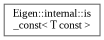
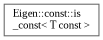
  digraph {
    rankdir=TB
    fontname="Liberation Serif"
-   n1 [color=grey40 fillcolor=white fontname="Liberation Serif" fontsize=10 height=0.2 label="Eigen::internal::is\l_const\< T const \>" shape=box style=filled width=0.4]
+   n1 [color=grey40 fillcolor=white fontname="Liberation Serif" fontsize=10 height=0.2 label="Eigen::const::is\l_const\< T const \>" shape=box style=filled width=0.4]
  }
